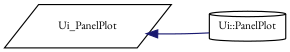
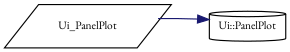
  digraph {
    rankdir=LR
    fontname="EB Garamond"
    node [color=black fillcolor=white fontname="EB Garamond" fontsize=10 style=filled]
    n1 [height=0.2 label=Ui_PanelPlot shape=parallelogram width=0.4]
    n2 [height=0.2 label="Ui::PanelPlot" shape=cylinder width=0.4]
-   n1 -> n2 [color=midnightblue dir=back fontname="EB Garamond" fontsize=10 labelfontname=Helvetica labelfontsize=10 style=solid]
+   n2 -> n1 [color=midnightblue dir=back fontname="EB Garamond" fontsize=10 labelfontname=Helvetica labelfontsize=10 style=solid]
  }
